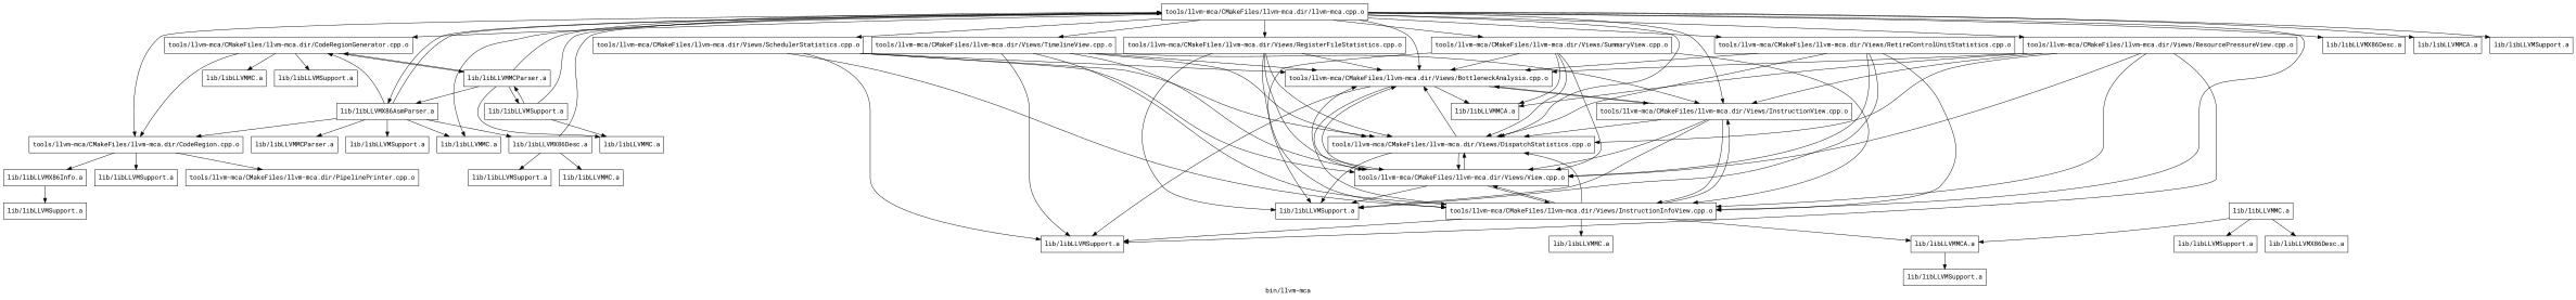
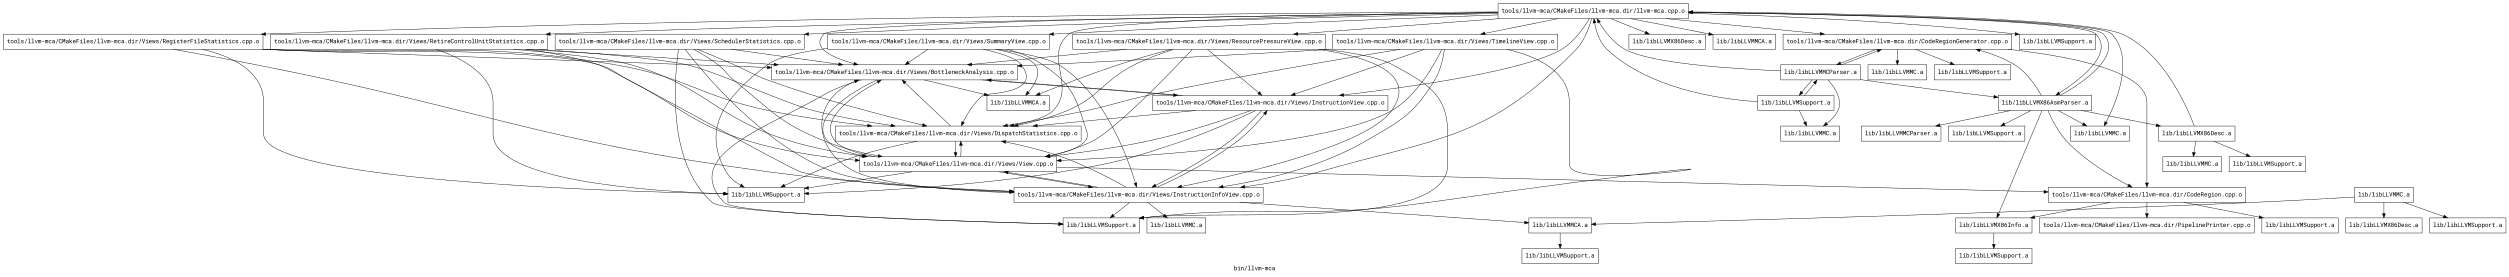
  digraph {
    fontname="Roboto Mono"
    label="bin/llvm-mca"
    node [fontname="Roboto Mono" shape=record]
    edge [fontname="Roboto Mono"]
    n1 [label="{tools/llvm-mca/CMakeFiles/llvm-mca.dir/llvm-mca.cpp.o}"]
    n2 [label="{tools/llvm-mca/CMakeFiles/llvm-mca.dir/CodeRegion.cpp.o}"]
    n3 [label="{tools/llvm-mca/CMakeFiles/llvm-mca.dir/CodeRegionGenerator.cpp.o}"]
    n4 [label="{tools/llvm-mca/CMakeFiles/llvm-mca.dir/Views/BottleneckAnalysis.cpp.o}"]
    n5 [label="{tools/llvm-mca/CMakeFiles/llvm-mca.dir/Views/DispatchStatistics.cpp.o}"]
    n6 [label="{tools/llvm-mca/CMakeFiles/llvm-mca.dir/Views/InstructionInfoView.cpp.o}"]
    n7 [label="{tools/llvm-mca/CMakeFiles/llvm-mca.dir/Views/InstructionView.cpp.o}"]
    n8 [label="{tools/llvm-mca/CMakeFiles/llvm-mca.dir/Views/RegisterFileStatistics.cpp.o}"]
    n9 [label="{tools/llvm-mca/CMakeFiles/llvm-mca.dir/Views/ResourcePressureView.cpp.o}"]
    n10 [label="{tools/llvm-mca/CMakeFiles/llvm-mca.dir/Views/RetireControlUnitStatistics.cpp.o}"]
    n11 [label="{tools/llvm-mca/CMakeFiles/llvm-mca.dir/Views/SchedulerStatistics.cpp.o}"]
    n12 [label="{tools/llvm-mca/CMakeFiles/llvm-mca.dir/Views/SummaryView.cpp.o}"]
    n13 [label="{tools/llvm-mca/CMakeFiles/llvm-mca.dir/Views/TimelineView.cpp.o}"]
    n14 [label="{lib/libLLVMX86AsmParser.a}"]
    n15 [label="{lib/libLLVMX86Desc.a}"]
    n16 [label="{lib/libLLVMMCA.a}"]
    n17 [label="{lib/libLLVMMC.a}"]
    n18 [label="{lib/libLLVMSupport.a}"]
    n19 [label="{tools/llvm-mca/CMakeFiles/llvm-mca.dir/PipelinePrinter.cpp.o}"]
    n20 [label="{lib/libLLVMX86Info.a}"]
    n21 [label="{lib/libLLVMSupport.a}"]
    n22 [label="{lib/libLLVMMC.a}"]
    n23 [label="{lib/libLLVMMCParser.a}"]
    n24 [label="{lib/libLLVMSupport.a}"]
    n25 [label="{tools/llvm-mca/CMakeFiles/llvm-mca.dir/Views/View.cpp.o}"]
    n26 [label="{lib/libLLVMMCA.a}"]
    n27 [label="{lib/libLLVMSupport.a}"]
    n28 [label="{lib/libLLVMSupport.a}"]
    n29 [label="{lib/libLLVMMCA.a}"]
    n30 [label="{lib/libLLVMMC.a}"]
    n31 [label="{lib/libLLVMX86Desc.a}"]
    n32 [label="{lib/libLLVMMCParser.a}"]
    n33 [label="{lib/libLLVMSupport.a}"]
    n34 [label="{lib/libLLVMSupport.a}"]
    n35 [label="{lib/libLLVMMC.a}"]
    n36 [label="{lib/libLLVMSupport.a}"]
    n37 [label="{lib/libLLVMSupport.a}"]
    n38 [label="{lib/libLLVMMC.a}"]
    n39 [label="{lib/libLLVMSupport.a}"]
    n40 [label="{lib/libLLVMMC.a}"]
    n41 [label="{lib/libLLVMX86Desc.a}"]
    n42 [label="{lib/libLLVMSupport.a}"]
-   n1 -> n2
+   n25 -> n2
    n1 -> n3
    n1 -> n4
    n1 -> n5
    n1 -> n6
    n1 -> n7
    n1 -> n8
    n1 -> n9
    n1 -> n10
    n1 -> n11
    n1 -> n12
    n1 -> n13
    n1 -> n14
    n1 -> n15
    n1 -> n16
    n1 -> n17
    n1 -> n18
    n2 -> n19
    n2 -> n20
    n2 -> n21
    n3 -> n2
    n3 -> n22
    n3 -> n23
    n3 -> n24
    n4 -> n7
    n4 -> n25
    n4 -> n26
    n4 -> n27
    n5 -> n4
    n5 -> n25
    n5 -> n28
    n6 -> n4
    n6 -> n5
    n6 -> n7
    n6 -> n25
    n6 -> n27
    n6 -> n29
    n6 -> n30
    n7 -> n4
    n7 -> n5
    n7 -> n6
    n7 -> n25
    n7 -> n28
    n8 -> n4
    n8 -> n5
    n8 -> n6
    n8 -> n25
    n8 -> n28
    n9 -> n4
    n9 -> n5
    n9 -> n6
    n9 -> n7
    n9 -> n25
    n9 -> n26
    n9 -> n27
    n10 -> n4
    n10 -> n5
    n10 -> n6
    n10 -> n25
    n10 -> n28
    n11 -> n4
    n11 -> n5
    n11 -> n6
    n11 -> n25
    n11 -> n27
    n12 -> n4
    n12 -> n5
    n12 -> n6
    n12 -> n25
    n12 -> n26
    n12 -> n28
    n13 -> n4
    n13 -> n5
    n13 -> n6
    n13 -> n7
    n13 -> n25
    n13 -> n27
    n14 -> n1
    n14 -> n2
    n14 -> n3
    n14 -> n17
+   n14 -> n20
    n14 -> n31
    n14 -> n32
    n14 -> n33
    n20 -> n34
    n23 -> n1
    n23 -> n3
    n23 -> n14
    n23 -> n35
    n23 -> n36
    n25 -> n4
    n25 -> n5
    n25 -> n6
    n25 -> n28
    n29 -> n37
    n31 -> n1
    n31 -> n38
    n31 -> n39
    n36 -> n1
    n36 -> n23
    n36 -> n35
    n40 -> n29
    n40 -> n41
    n40 -> n42
  }
